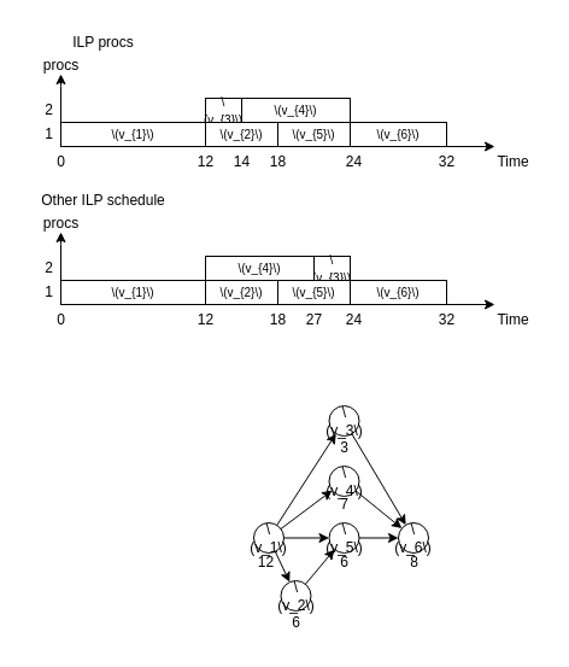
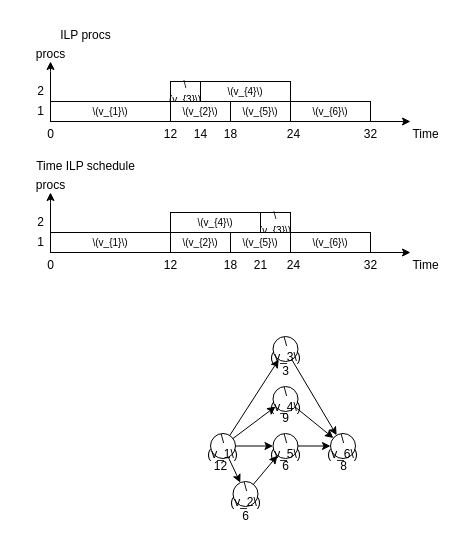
  <mxCell id="0" />
  <mxCell id="1" parent="0" />
  <mxCell id="2" value="" style="endArrow=none;html=1;rounded=0;" parent="1" edge="1"><mxGeometry width="50" height="50" relative="1" as="geometry"><mxPoint x="50" y="121" as="sourcePoint" /><mxPoint x="370" y="121" as="targetPoint" /></mxGeometry></mxCell>
  <mxCell id="3" value="" style="endArrow=none;html=1;rounded=0;" parent="1" edge="1"><mxGeometry width="50" height="50" relative="1" as="geometry"><mxPoint x="50" y="121" as="sourcePoint" /><mxPoint x="50" y="71" as="targetPoint" /></mxGeometry></mxCell>
  <mxCell id="4" value="&lt;font style=&quot;font-size: 10px;&quot;&gt;\(v_{1}\)&lt;/font&gt;" style="rounded=0;whiteSpace=wrap;html=1;" parent="1" vertex="1"><mxGeometry x="50" y="101" width="120" height="20" as="geometry" /></mxCell>
  <mxCell id="5" value="" style="endArrow=classic;html=1;rounded=0;" parent="1" edge="1"><mxGeometry width="50" height="50" relative="1" as="geometry"><mxPoint x="370" y="121" as="sourcePoint" /><mxPoint x="410" y="121" as="targetPoint" /></mxGeometry></mxCell>
  <mxCell id="6" value="Time" style="text;html=1;align=center;verticalAlign=middle;resizable=0;points=[];autosize=1;strokeColor=none;fillColor=none;" parent="1" vertex="1"><mxGeometry x="400" y="119" width="50" height="30" as="geometry" /></mxCell>
  <mxCell id="7" value="0" style="text;html=1;align=center;verticalAlign=middle;resizable=0;points=[];autosize=1;strokeColor=none;fillColor=none;" parent="1" vertex="1"><mxGeometry x="35" y="119" width="30" height="30" as="geometry" /></mxCell>
  <mxCell id="8" value="14" style="text;html=1;align=center;verticalAlign=middle;resizable=0;points=[];autosize=1;strokeColor=none;fillColor=none;" parent="1" vertex="1"><mxGeometry x="180" y="119" width="40" height="30" as="geometry" /></mxCell>
  <mxCell id="9" value="12" style="text;html=1;align=center;verticalAlign=middle;resizable=0;points=[];autosize=1;strokeColor=none;fillColor=none;" parent="1" vertex="1"><mxGeometry x="150" y="119" width="40" height="30" as="geometry" /></mxCell>
  <mxCell id="10" value="18" style="text;html=1;align=center;verticalAlign=middle;resizable=0;points=[];autosize=1;strokeColor=none;fillColor=none;" parent="1" vertex="1"><mxGeometry x="210" y="119" width="40" height="30" as="geometry" /></mxCell>
  <mxCell id="11" value="24" style="text;html=1;align=center;verticalAlign=middle;resizable=0;points=[];autosize=1;strokeColor=none;fillColor=none;" parent="1" vertex="1"><mxGeometry x="272.5" y="119" width="40" height="30" as="geometry" /></mxCell>
  <mxCell id="12" value="&lt;font style=&quot;font-size: 10px;&quot;&gt;\(v_{4}\)&lt;/font&gt;" style="rounded=0;whiteSpace=wrap;html=1;" parent="1" vertex="1"><mxGeometry x="200" y="81" width="90" height="20" as="geometry" /></mxCell>
  <mxCell id="13" value="&lt;font style=&quot;font-size: 10px;&quot;&gt;\(v_{3}\)&lt;/font&gt;" style="rounded=0;whiteSpace=wrap;html=1;" parent="1" vertex="1"><mxGeometry x="170" y="81" width="30" height="20" as="geometry" /></mxCell>
  <mxCell id="14" value="&lt;font style=&quot;font-size: 10px;&quot;&gt;\(v_{2}\)&lt;/font&gt;" style="rounded=0;whiteSpace=wrap;html=1;" parent="1" vertex="1"><mxGeometry x="170" y="101" width="60" height="20" as="geometry" /></mxCell>
  <mxCell id="15" value="&lt;font style=&quot;font-size: 10px;&quot;&gt;\(v_{5}\)&lt;/font&gt;" style="rounded=0;whiteSpace=wrap;html=1;" parent="1" vertex="1"><mxGeometry x="230" y="101" width="60" height="20" as="geometry" /></mxCell>
  <mxCell id="16" value="1" style="text;html=1;align=center;verticalAlign=middle;resizable=0;points=[];autosize=1;strokeColor=none;fillColor=none;" parent="1" vertex="1"><mxGeometry x="25" y="96" width="30" height="30" as="geometry" /></mxCell>
  <mxCell id="17" value="2" style="text;html=1;align=center;verticalAlign=middle;resizable=0;points=[];autosize=1;strokeColor=none;fillColor=none;" parent="1" vertex="1"><mxGeometry x="25" y="76" width="30" height="30" as="geometry" /></mxCell>
  <mxCell id="18" value="" style="endArrow=classic;html=1;rounded=0;" parent="1" edge="1"><mxGeometry width="50" height="50" relative="1" as="geometry"><mxPoint x="50" y="71" as="sourcePoint" /><mxPoint x="50" y="61" as="targetPoint" /></mxGeometry></mxCell>
  <mxCell id="19" value="procs" style="text;html=1;align=center;verticalAlign=middle;resizable=0;points=[];autosize=1;strokeColor=none;fillColor=none;" parent="1" vertex="1"><mxGeometry x="25" y="39" width="50" height="30" as="geometry" /></mxCell>
  <mxCell id="20" value="32" style="text;html=1;align=center;verticalAlign=middle;resizable=0;points=[];autosize=1;strokeColor=none;fillColor=none;" parent="1" vertex="1"><mxGeometry x="350" y="119" width="40" height="30" as="geometry" /></mxCell>
  <mxCell id="21" value="ILP procs" style="text;html=1;align=center;verticalAlign=middle;resizable=0;points=[];autosize=1;strokeColor=none;fillColor=none;" parent="1" vertex="1"><mxGeometry x="40" y="20" width="90" height="30" as="geometry" /></mxCell>
  <mxCell id="22" value="" style="endArrow=none;html=1;rounded=0;" parent="1" edge="1"><mxGeometry width="50" height="50" relative="1" as="geometry"><mxPoint x="50" y="252" as="sourcePoint" /><mxPoint x="370" y="252" as="targetPoint" /></mxGeometry></mxCell>
  <mxCell id="23" value="" style="endArrow=none;html=1;rounded=0;" parent="1" edge="1"><mxGeometry width="50" height="50" relative="1" as="geometry"><mxPoint x="50" y="252" as="sourcePoint" /><mxPoint x="50" y="202" as="targetPoint" /></mxGeometry></mxCell>
  <mxCell id="24" value="&lt;font style=&quot;font-size: 10px;&quot;&gt;\(v_{1}\)&lt;/font&gt;" style="rounded=0;whiteSpace=wrap;html=1;" parent="1" vertex="1"><mxGeometry x="50" y="232" width="120" height="20" as="geometry" /></mxCell>
  <mxCell id="25" value="" style="endArrow=classic;html=1;rounded=0;" parent="1" edge="1"><mxGeometry width="50" height="50" relative="1" as="geometry"><mxPoint x="370" y="252" as="sourcePoint" /><mxPoint x="410" y="252" as="targetPoint" /></mxGeometry></mxCell>
  <mxCell id="26" value="Time" style="text;html=1;align=center;verticalAlign=middle;resizable=0;points=[];autosize=1;strokeColor=none;fillColor=none;" parent="1" vertex="1"><mxGeometry x="400" y="250" width="50" height="30" as="geometry" /></mxCell>
  <mxCell id="27" value="0" style="text;html=1;align=center;verticalAlign=middle;resizable=0;points=[];autosize=1;strokeColor=none;fillColor=none;" parent="1" vertex="1"><mxGeometry x="35" y="250" width="30" height="30" as="geometry" /></mxCell>
- <mxCell id="28" value="27" style="text;html=1;align=center;verticalAlign=middle;resizable=0;points=[];autosize=1;strokeColor=none;fillColor=none;" parent="1" vertex="1"><mxGeometry x="240" y="250" width="40" height="30" as="geometry" /></mxCell>
+ <mxCell id="28" value="21" style="text;html=1;align=center;verticalAlign=middle;resizable=0;points=[];autosize=1;strokeColor=none;fillColor=none;" parent="1" vertex="1"><mxGeometry x="240" y="250" width="40" height="30" as="geometry" /></mxCell>
  <mxCell id="29" value="12" style="text;html=1;align=center;verticalAlign=middle;resizable=0;points=[];autosize=1;strokeColor=none;fillColor=none;" parent="1" vertex="1"><mxGeometry x="150" y="250" width="40" height="30" as="geometry" /></mxCell>
  <mxCell id="30" value="18" style="text;html=1;align=center;verticalAlign=middle;resizable=0;points=[];autosize=1;strokeColor=none;fillColor=none;" parent="1" vertex="1"><mxGeometry x="210" y="250" width="40" height="30" as="geometry" /></mxCell>
  <mxCell id="31" value="24" style="text;html=1;align=center;verticalAlign=middle;resizable=0;points=[];autosize=1;strokeColor=none;fillColor=none;" parent="1" vertex="1"><mxGeometry x="272.5" y="250" width="40" height="30" as="geometry" /></mxCell>
  <mxCell id="32" value="&lt;font style=&quot;font-size: 10px;&quot;&gt;\(v_{3}\)&lt;/font&gt;" style="rounded=0;whiteSpace=wrap;html=1;" parent="1" vertex="1"><mxGeometry x="260" y="212" width="30" height="20" as="geometry" /></mxCell>
  <mxCell id="33" value="&lt;font style=&quot;font-size: 10px;&quot;&gt;\(v_{2}\)&lt;/font&gt;" style="rounded=0;whiteSpace=wrap;html=1;" parent="1" vertex="1"><mxGeometry x="170" y="232" width="60" height="20" as="geometry" /></mxCell>
  <mxCell id="34" value="&lt;font style=&quot;font-size: 10px;&quot;&gt;\(v_{5}\)&lt;/font&gt;" style="rounded=0;whiteSpace=wrap;html=1;" parent="1" vertex="1"><mxGeometry x="230" y="232" width="60" height="20" as="geometry" /></mxCell>
  <mxCell id="35" value="1" style="text;html=1;align=center;verticalAlign=middle;resizable=0;points=[];autosize=1;strokeColor=none;fillColor=none;" parent="1" vertex="1"><mxGeometry x="25" y="227" width="30" height="30" as="geometry" /></mxCell>
  <mxCell id="36" value="2" style="text;html=1;align=center;verticalAlign=middle;resizable=0;points=[];autosize=1;strokeColor=none;fillColor=none;" parent="1" vertex="1"><mxGeometry x="25" y="207" width="30" height="30" as="geometry" /></mxCell>
  <mxCell id="37" value="" style="endArrow=classic;html=1;rounded=0;" parent="1" edge="1"><mxGeometry width="50" height="50" relative="1" as="geometry"><mxPoint x="50" y="202" as="sourcePoint" /><mxPoint x="50" y="192" as="targetPoint" /></mxGeometry></mxCell>
  <mxCell id="38" value="procs" style="text;html=1;align=center;verticalAlign=middle;resizable=0;points=[];autosize=1;strokeColor=none;fillColor=none;" parent="1" vertex="1"><mxGeometry x="25" y="170" width="50" height="30" as="geometry" /></mxCell>
  <mxCell id="39" value="32" style="text;html=1;align=center;verticalAlign=middle;resizable=0;points=[];autosize=1;strokeColor=none;fillColor=none;" parent="1" vertex="1"><mxGeometry x="350" y="250" width="40" height="30" as="geometry" /></mxCell>
- <mxCell id="40" value="Other ILP schedule" style="text;html=1;align=center;verticalAlign=middle;resizable=0;points=[];autosize=1;strokeColor=none;fillColor=none;" parent="1" vertex="1"><mxGeometry x="20" y="151" width="130" height="30" as="geometry" /></mxCell>
+ <mxCell id="40" value="Time ILP schedule" style="text;html=1;align=center;verticalAlign=middle;resizable=0;points=[];autosize=1;strokeColor=none;fillColor=none;" parent="1" vertex="1"><mxGeometry x="20" y="151" width="130" height="30" as="geometry" /></mxCell>
  <mxCell id="41" value="\(v_1\)" style="ellipse;whiteSpace=wrap;html=1;aspect=fixed;" parent="1" vertex="1"><mxGeometry x="210" y="433" width="25" height="25" as="geometry" /></mxCell>
  <mxCell id="42" value="\(v_5\)" style="ellipse;whiteSpace=wrap;html=1;aspect=fixed;" parent="1" vertex="1"><mxGeometry x="272.5" y="433" width="25" height="25" as="geometry" /></mxCell>
  <mxCell id="43" value="\(v_2\)" style="ellipse;whiteSpace=wrap;html=1;aspect=fixed;" parent="1" vertex="1"><mxGeometry x="232.5" y="481" width="25" height="25" as="geometry" /></mxCell>
  <mxCell id="44" value="\(v_3\)" style="ellipse;whiteSpace=wrap;html=1;aspect=fixed;" parent="1" vertex="1"><mxGeometry x="272.5" y="336" width="25" height="25" as="geometry" /></mxCell>
  <mxCell id="45" value="\(v_6\)" style="ellipse;whiteSpace=wrap;html=1;aspect=fixed;" parent="1" vertex="1"><mxGeometry x="330" y="433" width="25" height="25" as="geometry" /></mxCell>
  <mxCell id="46" value="" style="endArrow=classic;html=1;rounded=0;" parent="1" source="41" target="43" edge="1"><mxGeometry width="50" height="50" relative="1" as="geometry"><mxPoint x="180" y="491" as="sourcePoint" /><mxPoint x="230" y="441" as="targetPoint" /></mxGeometry></mxCell>
  <mxCell id="47" value="" style="endArrow=classic;html=1;rounded=0;" parent="1" source="41" target="44" edge="1"><mxGeometry width="50" height="50" relative="1" as="geometry"><mxPoint x="360" y="416" as="sourcePoint" /><mxPoint x="410" y="366" as="targetPoint" /></mxGeometry></mxCell>
  <mxCell id="48" value="" style="endArrow=classic;html=1;rounded=0;" parent="1" source="41" target="42" edge="1"><mxGeometry width="50" height="50" relative="1" as="geometry"><mxPoint x="250" y="361" as="sourcePoint" /><mxPoint x="300" y="311" as="targetPoint" /></mxGeometry></mxCell>
  <mxCell id="49" value="" style="endArrow=classic;html=1;rounded=0;" parent="1" source="42" target="45" edge="1"><mxGeometry width="50" height="50" relative="1" as="geometry"><mxPoint x="326" y="398" as="sourcePoint" /><mxPoint x="384" y="459" as="targetPoint" /></mxGeometry></mxCell>
  <mxCell id="50" value="" style="endArrow=classic;html=1;rounded=0;" parent="1" source="43" target="42" edge="1"><mxGeometry width="50" height="50" relative="1" as="geometry"><mxPoint x="336" y="408" as="sourcePoint" /><mxPoint x="394" y="469" as="targetPoint" /></mxGeometry></mxCell>
  <mxCell id="51" value="" style="endArrow=classic;html=1;rounded=0;" parent="1" source="44" target="45" edge="1"><mxGeometry width="50" height="50" relative="1" as="geometry"><mxPoint x="346" y="418" as="sourcePoint" /><mxPoint x="404" y="479" as="targetPoint" /></mxGeometry></mxCell>
  <mxCell id="52" value="&lt;div&gt;\(v_4\)&lt;/div&gt;" style="ellipse;whiteSpace=wrap;html=1;aspect=fixed;" parent="1" vertex="1"><mxGeometry x="272.5" y="386" width="25" height="25" as="geometry" /></mxCell>
  <mxCell id="53" value="" style="endArrow=classic;html=1;rounded=0;" parent="1" source="41" target="52" edge="1"><mxGeometry width="50" height="50" relative="1" as="geometry"><mxPoint x="240" y="446" as="sourcePoint" /><mxPoint x="287" y="383" as="targetPoint" /></mxGeometry></mxCell>
  <mxCell id="54" value="" style="endArrow=classic;html=1;rounded=0;" parent="1" source="52" target="45" edge="1"><mxGeometry width="50" height="50" relative="1" as="geometry"><mxPoint x="250" y="456" as="sourcePoint" /><mxPoint x="297" y="393" as="targetPoint" /></mxGeometry></mxCell>
  <mxCell id="55" value="&lt;font style=&quot;font-size: 10px;&quot;&gt;\(v_{6}\)&lt;/font&gt;" style="rounded=0;whiteSpace=wrap;html=1;" parent="1" vertex="1"><mxGeometry x="290" y="101" width="80" height="20" as="geometry" /></mxCell>
  <mxCell id="56" value="&lt;font style=&quot;font-size: 10px;&quot;&gt;\(v_{6}\)&lt;/font&gt;" style="rounded=0;whiteSpace=wrap;html=1;" parent="1" vertex="1"><mxGeometry x="290" y="232" width="80" height="20" as="geometry" /></mxCell>
  <mxCell id="57" value="&lt;font style=&quot;font-size: 10px;&quot;&gt;\(v_{4}\)&lt;/font&gt;" style="rounded=0;whiteSpace=wrap;html=1;" parent="1" vertex="1"><mxGeometry x="170" y="212" width="90" height="20" as="geometry" /></mxCell>
  <mxCell id="58" value="12" style="text;html=1;align=center;verticalAlign=middle;resizable=0;points=[];autosize=1;strokeColor=none;fillColor=none;" parent="1" vertex="1"><mxGeometry x="200" y="451" width="40" height="30" as="geometry" /></mxCell>
  <mxCell id="59" value="6" style="text;html=1;align=center;verticalAlign=middle;resizable=0;points=[];autosize=1;strokeColor=none;fillColor=none;" parent="1" vertex="1"><mxGeometry x="230" y="501" width="30" height="30" as="geometry" /></mxCell>
  <mxCell id="60" value="3" style="text;html=1;align=center;verticalAlign=middle;resizable=0;points=[];autosize=1;strokeColor=none;fillColor=none;" parent="1" vertex="1"><mxGeometry x="270" y="356" width="30" height="30" as="geometry" /></mxCell>
- <mxCell id="61" value="7" style="text;html=1;align=center;verticalAlign=middle;resizable=0;points=[];autosize=1;strokeColor=none;fillColor=none;" parent="1" vertex="1"><mxGeometry x="270" y="403" width="30" height="30" as="geometry" /></mxCell>
+ <mxCell id="61" value="9" style="text;html=1;align=center;verticalAlign=middle;resizable=0;points=[];autosize=1;strokeColor=none;fillColor=none;" parent="1" vertex="1"><mxGeometry x="270" y="403" width="30" height="30" as="geometry" /></mxCell>
  <mxCell id="62" value="6" style="text;html=1;align=center;verticalAlign=middle;resizable=0;points=[];autosize=1;strokeColor=none;fillColor=none;" parent="1" vertex="1"><mxGeometry x="270" y="451" width="30" height="30" as="geometry" /></mxCell>
  <mxCell id="63" value="8" style="text;html=1;align=center;verticalAlign=middle;resizable=0;points=[];autosize=1;strokeColor=none;fillColor=none;" parent="1" vertex="1"><mxGeometry x="327.5" y="451" width="30" height="30" as="geometry" /></mxCell>
